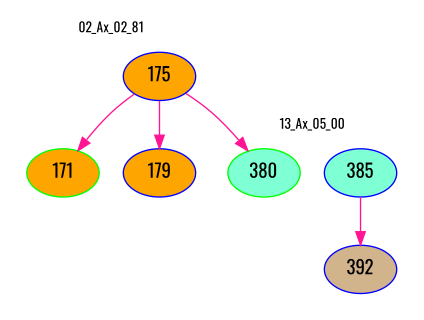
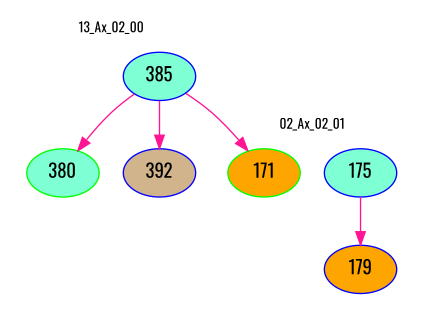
  digraph {
    fontname=Oswald
    node [color=blue fillcolor=aquamarine fontname=Oswald style=filled]
    edge [color=deeppink fontname=Oswald]
-   n1 [fillcolor=orange label=175]
+   n1 [label=175]
    n2 [color=green fillcolor=orange label=171]
    n3 [fillcolor=orange label=179]
    n4 [label=385]
    n5 [color=green label=380]
    n6 [fillcolor=tan label=392]
    subgraph cluster_1 {
      color=white
      fontsize=10
-     label="02_Ax_02_81"
+     label="02_Ax_02_01"
      n1
      n2
      n3
    }
    subgraph cluster_2 {
      color=white
      fontsize=10
-     label="13_Ax_05_00"
+     label="13_Ax_02_00"
      n4
      n5
      n6
    }
-   n1 -> n2
+   n4 -> n2
    n1 -> n3
-   n1 -> n5
+   n4 -> n5
    n4 -> n6
  }
